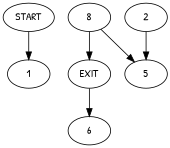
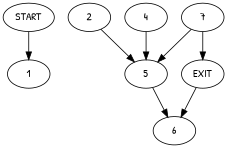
  digraph {
    fontname="Patrick Hand"
    node [fontname="Patrick Hand"]
    edge [fontname="Patrick Hand"]
    n1 [label=START]
    1
    n3 [label=EXIT]
    6
    2
    5
-   7 [label=8]
+   4
+   7
    n1 -> 1
    n3 -> 6
    2 -> 5
+   5 -> 6
+   4 -> 5
    7 -> n3
    7 -> 5
  }
